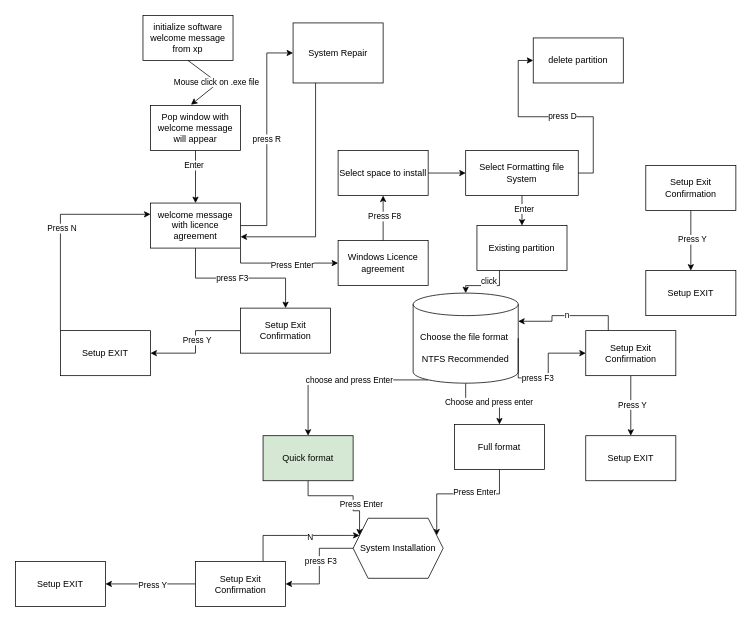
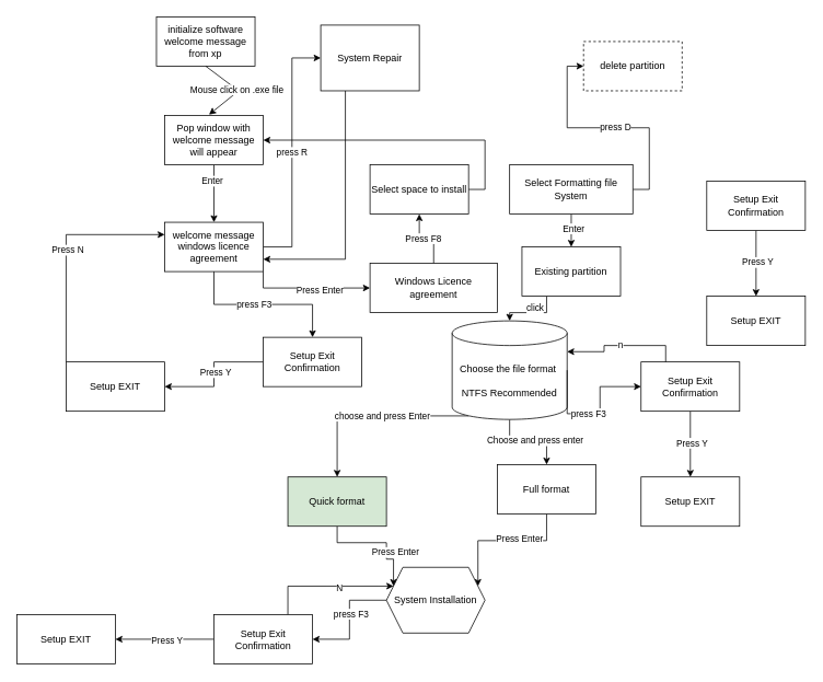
  <mxCell id="0" />
  <mxCell id="1" parent="0" />
  <mxCell id="2" value="initialize software&lt;br&gt;welcome message from xp" style="rounded=0;whiteSpace=wrap;html=1;" vertex="1" parent="1"><mxGeometry x="190" y="20" width="120" height="60" as="geometry" /></mxCell>
  <mxCell id="3" value="" style="edgeStyle=orthogonalEdgeStyle;rounded=0;orthogonalLoop=1;jettySize=auto;html=1;" edge="1" parent="1" source="8" target="15"><mxGeometry relative="1" as="geometry" /></mxCell>
  <mxCell id="4" value="press F3" style="edgeLabel;html=1;align=center;verticalAlign=middle;resizable=0;points=[];" vertex="1" connectable="0" parent="3"><mxGeometry x="-0.118" y="1" relative="1" as="geometry"><mxPoint as="offset" /></mxGeometry></mxCell>
  <mxCell id="5" style="edgeStyle=orthogonalEdgeStyle;rounded=0;orthogonalLoop=1;jettySize=auto;html=1;exitX=1;exitY=1;exitDx=0;exitDy=0;" edge="1" parent="1" source="8" target="18"><mxGeometry relative="1" as="geometry"><mxPoint x="410" y="410" as="targetPoint" /></mxGeometry></mxCell>
  <mxCell id="6" value="Press Enter" style="edgeLabel;html=1;align=center;verticalAlign=middle;resizable=0;points=[];" vertex="1" connectable="0" parent="5"><mxGeometry x="0.177" y="-2" relative="1" as="geometry"><mxPoint as="offset" /></mxGeometry></mxCell>
  <mxCell id="7" value="press R" style="edgeStyle=orthogonalEdgeStyle;rounded=0;orthogonalLoop=1;jettySize=auto;html=1;exitX=1;exitY=0.5;exitDx=0;exitDy=0;entryX=0;entryY=0.5;entryDx=0;entryDy=0;" edge="1" parent="1" source="8" target="20"><mxGeometry relative="1" as="geometry"><mxPoint x="440" y="290" as="targetPoint" /></mxGeometry></mxCell>
- <mxCell id="8" value="welcome message with licence agreement" style="rounded=0;whiteSpace=wrap;html=1;" vertex="1" parent="1"><mxGeometry x="200" y="270" width="120" height="60" as="geometry" /></mxCell>
+ <mxCell id="8" value="welcome message windows licence agreement" style="rounded=0;whiteSpace=wrap;html=1;" vertex="1" parent="1"><mxGeometry x="200" y="270" width="120" height="60" as="geometry" /></mxCell>
  <mxCell id="9" value="" style="edgeStyle=orthogonalEdgeStyle;rounded=0;orthogonalLoop=1;jettySize=auto;html=1;" edge="1" parent="1" source="11" target="8"><mxGeometry relative="1" as="geometry" /></mxCell>
  <mxCell id="10" value="Enter" style="edgeLabel;html=1;align=center;verticalAlign=middle;resizable=0;points=[];" vertex="1" connectable="0" parent="9"><mxGeometry x="-0.45" y="-3" relative="1" as="geometry"><mxPoint as="offset" /></mxGeometry></mxCell>
  <mxCell id="11" value="Pop window with welcome message will appear" style="rounded=0;whiteSpace=wrap;html=1;" vertex="1" parent="1"><mxGeometry x="200" y="140" width="120" height="60" as="geometry" /></mxCell>
  <mxCell id="12" value="Mouse click on .exe file" style="endArrow=classic;html=1;rounded=0;entryX=0.45;entryY=-0.017;entryDx=0;entryDy=0;entryPerimeter=0;exitX=0.5;exitY=1;exitDx=0;exitDy=0;" edge="1" parent="1" source="2" target="11"><mxGeometry width="50" height="50" relative="1" as="geometry"><mxPoint x="520" y="310" as="sourcePoint" /><mxPoint x="570" y="260" as="targetPoint" /><Array as="points"><mxPoint x="290" y="110" /></Array></mxGeometry></mxCell>
  <mxCell id="13" value="" style="edgeStyle=orthogonalEdgeStyle;rounded=0;orthogonalLoop=1;jettySize=auto;html=1;" edge="1" parent="1" source="15" target="23"><mxGeometry relative="1" as="geometry" /></mxCell>
  <mxCell id="14" value="Press Y" style="edgeLabel;html=1;align=center;verticalAlign=middle;resizable=0;points=[];" vertex="1" connectable="0" parent="13"><mxGeometry x="-0.038" y="1" relative="1" as="geometry"><mxPoint as="offset" /></mxGeometry></mxCell>
  <mxCell id="15" value="Setup Exit Confirmation" style="whiteSpace=wrap;html=1;rounded=0;" vertex="1" parent="1"><mxGeometry x="320" y="410" width="120" height="60" as="geometry" /></mxCell>
  <mxCell id="16" style="edgeStyle=orthogonalEdgeStyle;rounded=0;orthogonalLoop=1;jettySize=auto;html=1;exitX=0.5;exitY=0;exitDx=0;exitDy=0;entryX=0.5;entryY=1;entryDx=0;entryDy=0;" edge="1" parent="1" source="18" target="25"><mxGeometry relative="1" as="geometry"><mxPoint x="510.429" y="270" as="targetPoint" /></mxGeometry></mxCell>
  <mxCell id="17" value="Press F8" style="edgeLabel;html=1;align=center;verticalAlign=middle;resizable=0;points=[];" vertex="1" connectable="0" parent="16"><mxGeometry x="0.11" y="-1" relative="1" as="geometry"><mxPoint as="offset" /></mxGeometry></mxCell>
- <mxCell id="18" value="Windows Licence agreement" style="whiteSpace=wrap;html=1;rounded=0;" vertex="1" parent="1"><mxGeometry x="450" y="320" width="120" height="60" as="geometry" /></mxCell>
+ <mxCell id="18" value="Windows Licence agreement" style="whiteSpace=wrap;html=1;rounded=0;" vertex="1" parent="1"><mxGeometry x="450" y="320" width="155" height="60" as="geometry" /></mxCell>
  <mxCell id="19" style="edgeStyle=orthogonalEdgeStyle;rounded=0;orthogonalLoop=1;jettySize=auto;html=1;exitX=0.25;exitY=1;exitDx=0;exitDy=0;entryX=1;entryY=0.75;entryDx=0;entryDy=0;" edge="1" parent="1" source="20" target="8"><mxGeometry relative="1" as="geometry" /></mxCell>
  <mxCell id="20" value="System Repair" style="whiteSpace=wrap;html=1;rounded=0;" vertex="1" parent="1"><mxGeometry x="390" y="30" width="120" height="80" as="geometry" /></mxCell>
  <mxCell id="21" style="edgeStyle=orthogonalEdgeStyle;rounded=0;orthogonalLoop=1;jettySize=auto;html=1;exitX=0;exitY=0;exitDx=0;exitDy=0;entryX=0;entryY=0.25;entryDx=0;entryDy=0;" edge="1" parent="1" source="23" target="8"><mxGeometry relative="1" as="geometry" /></mxCell>
  <mxCell id="22" value="Press N" style="edgeLabel;html=1;align=center;verticalAlign=middle;resizable=0;points=[];" vertex="1" connectable="0" parent="21"><mxGeometry x="-0.007" y="-1" relative="1" as="geometry"><mxPoint as="offset" /></mxGeometry></mxCell>
  <mxCell id="23" value="Setup EXIT" style="whiteSpace=wrap;html=1;rounded=0;" vertex="1" parent="1"><mxGeometry x="80" y="440" width="120" height="60" as="geometry" /></mxCell>
- <mxCell id="24" style="edgeStyle=orthogonalEdgeStyle;rounded=0;orthogonalLoop=1;jettySize=auto;html=1;exitX=1;exitY=0.5;exitDx=0;exitDy=0;" edge="1" parent="1" source="25" target="30"><mxGeometry relative="1" as="geometry"><mxPoint x="640" y="229.571" as="targetPoint" /></mxGeometry></mxCell>
+ <mxCell id="24" style="edgeStyle=orthogonalEdgeStyle;rounded=0;orthogonalLoop=1;jettySize=auto;html=1;exitX=1;exitY=0.5;exitDx=0;exitDy=0;" edge="1" parent="1" source="25" target="11"><mxGeometry relative="1" as="geometry"><mxPoint x="640" y="229.571" as="targetPoint" /></mxGeometry></mxCell>
  <mxCell id="25" value="Select space to install" style="whiteSpace=wrap;html=1;rounded=0;" vertex="1" parent="1"><mxGeometry x="450" y="200" width="120" height="60" as="geometry" /></mxCell>
  <mxCell id="26" value="" style="edgeStyle=orthogonalEdgeStyle;rounded=0;orthogonalLoop=1;jettySize=auto;html=1;" edge="1" parent="1" source="30" target="33"><mxGeometry relative="1" as="geometry" /></mxCell>
  <mxCell id="27" value="Enter" style="edgeLabel;html=1;align=center;verticalAlign=middle;resizable=0;points=[];" vertex="1" connectable="0" parent="26"><mxGeometry x="-0.132" y="2" relative="1" as="geometry"><mxPoint as="offset" /></mxGeometry></mxCell>
  <mxCell id="28" style="edgeStyle=orthogonalEdgeStyle;rounded=0;orthogonalLoop=1;jettySize=auto;html=1;exitX=1;exitY=0.5;exitDx=0;exitDy=0;entryX=0;entryY=0.5;entryDx=0;entryDy=0;" edge="1" parent="1" source="30" target="45"><mxGeometry relative="1" as="geometry"><mxPoint x="820" y="229.571" as="targetPoint" /></mxGeometry></mxCell>
  <mxCell id="29" value="press D" style="edgeLabel;html=1;align=center;verticalAlign=middle;resizable=0;points=[];" vertex="1" connectable="0" parent="28"><mxGeometry x="-0.054" y="-1" relative="1" as="geometry"><mxPoint as="offset" /></mxGeometry></mxCell>
  <mxCell id="30" value="Select Formatting file System" style="rounded=0;whiteSpace=wrap;html=1;" vertex="1" parent="1"><mxGeometry x="620" y="200" width="150" height="60" as="geometry" /></mxCell>
  <mxCell id="31" style="edgeStyle=orthogonalEdgeStyle;rounded=0;orthogonalLoop=1;jettySize=auto;html=1;exitX=0.25;exitY=1;exitDx=0;exitDy=0;" edge="1" parent="1" source="33" target="46"><mxGeometry relative="1" as="geometry"><mxPoint x="540" y="430" as="targetPoint" /></mxGeometry></mxCell>
  <mxCell id="32" value="click&lt;div&gt;&lt;br/&gt;&lt;/div&gt;" style="edgeLabel;html=1;align=center;verticalAlign=middle;resizable=0;points=[];" vertex="1" connectable="0" parent="31"><mxGeometry x="-0.063" y="1" relative="1" as="geometry"><mxPoint as="offset" /></mxGeometry></mxCell>
  <mxCell id="33" value="Existing partition" style="whiteSpace=wrap;html=1;rounded=0;" vertex="1" parent="1"><mxGeometry x="635" y="300" width="120" height="60" as="geometry" /></mxCell>
  <mxCell id="34" style="edgeStyle=orthogonalEdgeStyle;rounded=0;orthogonalLoop=1;jettySize=auto;html=1;exitX=0.145;exitY=1;exitDx=0;exitDy=-4.35;entryX=0.5;entryY=0;entryDx=0;entryDy=0;exitPerimeter=0;" edge="1" parent="1" source="46" target="41"><mxGeometry relative="1" as="geometry"><mxPoint x="460" y="580" as="targetPoint" /><mxPoint x="510" y="490" as="sourcePoint" /></mxGeometry></mxCell>
  <mxCell id="35" value="choose and press Enter" style="edgeLabel;html=1;align=center;verticalAlign=middle;resizable=0;points=[];" vertex="1" connectable="0" parent="34"><mxGeometry x="-0.099" relative="1" as="geometry"><mxPoint as="offset" /></mxGeometry></mxCell>
  <mxCell id="36" style="edgeStyle=orthogonalEdgeStyle;rounded=0;orthogonalLoop=1;jettySize=auto;html=1;" edge="1" parent="1" source="46" target="44"><mxGeometry relative="1" as="geometry"><mxPoint x="620" y="580" as="targetPoint" /><mxPoint x="570" y="490" as="sourcePoint" /></mxGeometry></mxCell>
  <mxCell id="37" value="Choose and press enter" style="edgeLabel;html=1;align=center;verticalAlign=middle;resizable=0;points=[];" vertex="1" connectable="0" parent="36"><mxGeometry x="0.161" y="2" relative="1" as="geometry"><mxPoint as="offset" /></mxGeometry></mxCell>
  <mxCell id="38" style="edgeStyle=orthogonalEdgeStyle;rounded=0;orthogonalLoop=1;jettySize=auto;html=1;exitX=0.5;exitY=1;exitDx=0;exitDy=0;" edge="1" parent="1"><mxGeometry relative="1" as="geometry"><mxPoint x="540" y="490" as="sourcePoint" /><mxPoint x="540" y="490" as="targetPoint" /></mxGeometry></mxCell>
  <mxCell id="39" style="edgeStyle=orthogonalEdgeStyle;rounded=0;orthogonalLoop=1;jettySize=auto;html=1;exitX=0.5;exitY=1;exitDx=0;exitDy=0;entryX=0;entryY=0.25;entryDx=0;entryDy=0;" edge="1" parent="1" source="41" target="47"><mxGeometry relative="1" as="geometry"><mxPoint x="500" y="680" as="targetPoint" /><Array as="points"><mxPoint x="410" y="660" /><mxPoint x="470" y="660" /><mxPoint x="470" y="680" /><mxPoint x="479" y="680" /></Array></mxGeometry></mxCell>
  <mxCell id="40" value="Press Enter" style="edgeLabel;html=1;align=center;verticalAlign=middle;resizable=0;points=[];" vertex="1" connectable="0" parent="39"><mxGeometry x="0.535" y="10" relative="1" as="geometry"><mxPoint x="-8" y="-9" as="offset" /></mxGeometry></mxCell>
  <mxCell id="41" value="Quick format" style="whiteSpace=wrap;html=1;rounded=0;fillColor=#d5e8d4;" vertex="1" parent="1"><mxGeometry x="350" y="580" width="120" height="60" as="geometry" /></mxCell>
  <mxCell id="42" style="edgeStyle=orthogonalEdgeStyle;rounded=0;orthogonalLoop=1;jettySize=auto;html=1;exitX=0.5;exitY=1;exitDx=0;exitDy=0;entryX=1;entryY=0.25;entryDx=0;entryDy=0;" edge="1" parent="1" source="44" target="47"><mxGeometry relative="1" as="geometry"><mxPoint x="560" y="680" as="targetPoint" /></mxGeometry></mxCell>
  <mxCell id="43" value="Press Enter" style="edgeLabel;html=1;align=center;verticalAlign=middle;resizable=0;points=[];" vertex="1" connectable="0" parent="42"><mxGeometry x="-0.215" y="-3" relative="1" as="geometry"><mxPoint x="1" as="offset" /></mxGeometry></mxCell>
  <mxCell id="44" value="Full format" style="whiteSpace=wrap;html=1;rounded=0;" vertex="1" parent="1"><mxGeometry x="605" y="565" width="120" height="60" as="geometry" /></mxCell>
- <mxCell id="45" value="delete partition" style="whiteSpace=wrap;html=1;rounded=0;" vertex="1" parent="1"><mxGeometry x="710" y="50" width="120" height="60" as="geometry" /></mxCell>
+ <mxCell id="45" value="delete partition" style="whiteSpace=wrap;html=1;rounded=0;dashed=1;" vertex="1" parent="1"><mxGeometry x="710" y="50" width="120" height="60" as="geometry" /></mxCell>
  <mxCell id="46" value="Choose the file format&amp;nbsp;&lt;br&gt;&lt;br&gt;NTFS Recommended" style="shape=cylinder3;whiteSpace=wrap;html=1;boundedLbl=1;backgroundOutline=1;size=15;" vertex="1" parent="1"><mxGeometry x="550" y="390" width="140" height="120" as="geometry" /></mxCell>
  <mxCell id="47" value="System Installation" style="shape=hexagon;perimeter=hexagonPerimeter2;whiteSpace=wrap;html=1;fixedSize=1;" vertex="1" parent="1"><mxGeometry x="470" y="690" width="120" height="80" as="geometry" /></mxCell>
  <mxCell id="48" value="" style="edgeStyle=orthogonalEdgeStyle;rounded=0;orthogonalLoop=1;jettySize=auto;html=1;exitX=0;exitY=0.5;exitDx=0;exitDy=0;" edge="1" parent="1" target="54" source="47"><mxGeometry relative="1" as="geometry"><mxPoint x="200" y="667.5" as="sourcePoint" /></mxGeometry></mxCell>
  <mxCell id="49" value="press F3" style="edgeLabel;html=1;align=center;verticalAlign=middle;resizable=0;points=[];" vertex="1" connectable="0" parent="48"><mxGeometry x="-0.118" y="1" relative="1" as="geometry"><mxPoint as="offset" /></mxGeometry></mxCell>
  <mxCell id="50" value="" style="edgeStyle=orthogonalEdgeStyle;rounded=0;orthogonalLoop=1;jettySize=auto;html=1;" edge="1" parent="1" source="54" target="55"><mxGeometry relative="1" as="geometry" /></mxCell>
  <mxCell id="51" value="Press Y" style="edgeLabel;html=1;align=center;verticalAlign=middle;resizable=0;points=[];" vertex="1" connectable="0" parent="50"><mxGeometry x="-0.038" y="1" relative="1" as="geometry"><mxPoint as="offset" /></mxGeometry></mxCell>
  <mxCell id="52" style="edgeStyle=orthogonalEdgeStyle;rounded=0;orthogonalLoop=1;jettySize=auto;html=1;exitX=0.75;exitY=0;exitDx=0;exitDy=0;entryX=0;entryY=0.25;entryDx=0;entryDy=0;" edge="1" parent="1" source="54" target="47"><mxGeometry relative="1" as="geometry" /></mxCell>
  <mxCell id="53" value="N" style="edgeLabel;html=1;align=center;verticalAlign=middle;resizable=0;points=[];" vertex="1" connectable="0" parent="52"><mxGeometry x="0.204" y="-2" relative="1" as="geometry"><mxPoint x="-1" as="offset" /></mxGeometry></mxCell>
  <mxCell id="54" value="Setup Exit Confirmation" style="whiteSpace=wrap;html=1;rounded=0;" vertex="1" parent="1"><mxGeometry x="260" y="747.5" width="120" height="60" as="geometry" /></mxCell>
  <mxCell id="55" value="Setup EXIT" style="whiteSpace=wrap;html=1;rounded=0;" vertex="1" parent="1"><mxGeometry x="20" y="747.5" width="120" height="60" as="geometry" /></mxCell>
  <mxCell id="56" value="" style="edgeStyle=orthogonalEdgeStyle;rounded=0;orthogonalLoop=1;jettySize=auto;html=1;entryX=0;entryY=0.5;entryDx=0;entryDy=0;exitX=1;exitY=0.5;exitDx=0;exitDy=0;exitPerimeter=0;" edge="1" parent="1" target="60" source="46"><mxGeometry relative="1" as="geometry"><mxPoint x="900" y="320" as="sourcePoint" /><mxPoint x="809.997" y="460" as="targetPoint" /><Array as="points"><mxPoint x="690" y="503" /><mxPoint x="730" y="503" /><mxPoint x="730" y="470" /></Array></mxGeometry></mxCell>
  <mxCell id="57" value="press F3" style="edgeLabel;html=1;align=center;verticalAlign=middle;resizable=0;points=[];" vertex="1" connectable="0" parent="56"><mxGeometry x="-0.118" y="1" relative="1" as="geometry"><mxPoint as="offset" /></mxGeometry></mxCell>
  <mxCell id="58" value="" style="edgeStyle=orthogonalEdgeStyle;rounded=0;orthogonalLoop=1;jettySize=auto;html=1;" edge="1" parent="1" source="60" target="61"><mxGeometry relative="1" as="geometry" /></mxCell>
  <mxCell id="59" value="Press Y" style="edgeLabel;html=1;align=center;verticalAlign=middle;resizable=0;points=[];" vertex="1" connectable="0" parent="58"><mxGeometry x="-0.038" y="1" relative="1" as="geometry"><mxPoint as="offset" /></mxGeometry></mxCell>
  <mxCell id="60" value="Setup Exit Confirmation" style="whiteSpace=wrap;html=1;rounded=0;" vertex="1" parent="1"><mxGeometry x="780" y="440" width="120" height="60" as="geometry" /></mxCell>
  <mxCell id="61" value="Setup EXIT" style="whiteSpace=wrap;html=1;rounded=0;" vertex="1" parent="1"><mxGeometry x="780" y="580" width="120" height="60" as="geometry" /></mxCell>
  <mxCell id="62" style="edgeStyle=orthogonalEdgeStyle;rounded=0;orthogonalLoop=1;jettySize=auto;html=1;exitX=0.25;exitY=0;exitDx=0;exitDy=0;entryX=1;entryY=0;entryDx=0;entryDy=37.5;entryPerimeter=0;" edge="1" parent="1" source="60" target="46"><mxGeometry relative="1" as="geometry" /></mxCell>
  <mxCell id="63" value="n" style="edgeLabel;html=1;align=center;verticalAlign=middle;resizable=0;points=[];" vertex="1" connectable="0" parent="62"><mxGeometry x="0.036" y="-2" relative="1" as="geometry"><mxPoint as="offset" /></mxGeometry></mxCell>
  <mxCell id="64" value="" style="edgeStyle=orthogonalEdgeStyle;rounded=0;orthogonalLoop=1;jettySize=auto;html=1;" edge="1" parent="1" source="66" target="67"><mxGeometry relative="1" as="geometry" /></mxCell>
  <mxCell id="65" value="Press Y" style="edgeLabel;html=1;align=center;verticalAlign=middle;resizable=0;points=[];" vertex="1" connectable="0" parent="64"><mxGeometry x="-0.038" y="1" relative="1" as="geometry"><mxPoint as="offset" /></mxGeometry></mxCell>
  <mxCell id="66" value="Setup Exit Confirmation" style="whiteSpace=wrap;html=1;rounded=0;" vertex="1" parent="1"><mxGeometry x="860" y="220" width="120" height="60" as="geometry" /></mxCell>
  <mxCell id="67" value="Setup EXIT" style="whiteSpace=wrap;html=1;rounded=0;" vertex="1" parent="1"><mxGeometry x="860" y="360" width="120" height="60" as="geometry" /></mxCell>
